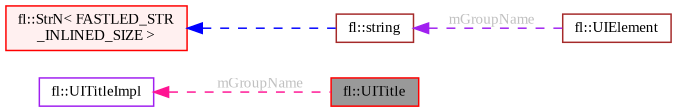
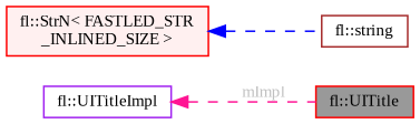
  digraph {
    fontname="Liberation Serif"
    rankdir=LR
    node [color=red fillcolor=white fontname="Liberation Serif" fontsize=10 shape=box style=filled]
    edge [dir=back fontcolor=grey fontname="Liberation Serif" fontsize=10 labelfontname=Helvetica labelfontsize=10 style=dashed]
    n1 [fillcolor=grey60 fontcolor=black height=0.2 label="fl::UITitle" width=0.4]
-   n2 [color=brown height=0.2 label="fl::UIElement" width=0.4]
    n3 [color=brown height=0.2 label="fl::string" width=0.4]
    n4 [fillcolor="#FFF0F0" height=0.2 label="fl::StrN\< FASTLED_STR\l_INLINED_SIZE \>" width=0.4]
    n5 [color=purple height=0.2 label="fl::UITitleImpl" width=0.4]
-   n3 -> n2 [color=purple label=" mGroupName"]
    n4 -> n3 [color=blue fontcolor=""]
-   n5 -> n1 [color=deeppink label=" mGroupName"]
+   n5 -> n1 [color=deeppink label=" mImpl"]
  }
